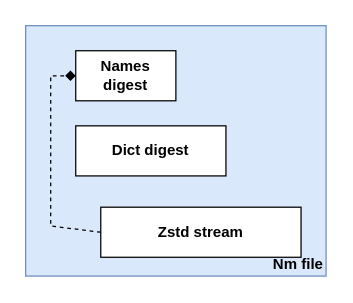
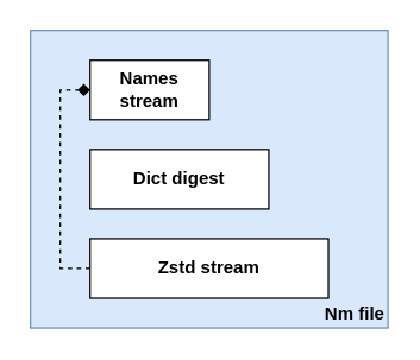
  <mxCell id="0" />
  <mxCell id="1" parent="0" />
  <mxCell id="2" value="Nm file" style="rounded=0;whiteSpace=wrap;html=1;fillColor=#dae8fc;strokeColor=#6c8ebf;verticalAlign=bottom;align=right;fontStyle=1" vertex="1" parent="1"><mxGeometry x="20" y="20" width="240" height="200" as="geometry" /></mxCell>
- <mxCell id="3" value="Names digest" style="whiteSpace=wrap;html=1;align=center;fontStyle=1" vertex="1" parent="1"><mxGeometry x="60" y="40" width="80" height="40" as="geometry" /></mxCell>
+ <mxCell id="3" value="Names stream" style="whiteSpace=wrap;html=1;align=center;fontStyle=1" vertex="1" parent="1"><mxGeometry x="60" y="40" width="80" height="40" as="geometry" /></mxCell>
  <mxCell id="4" value="Dict digest" style="whiteSpace=wrap;html=1;align=center;fontStyle=1" vertex="1" parent="1"><mxGeometry x="60" y="100" width="120" height="40" as="geometry" /></mxCell>
- <mxCell id="5" value="Zstd stream" style="whiteSpace=wrap;html=1;align=center;fontStyle=1" vertex="1" parent="1"><mxGeometry x="80" y="165" width="160" height="40" as="geometry" /></mxCell>
+ <mxCell id="5" value="Zstd stream" style="whiteSpace=wrap;html=1;align=center;fontStyle=1" vertex="1" parent="1"><mxGeometry x="60" y="160" width="160" height="40" as="geometry" /></mxCell>
  <mxCell id="6" value="" style="endArrow=diamond;html=1;rounded=0;entryX=0;entryY=0.5;entryDx=0;entryDy=0;exitX=0;exitY=0.5;exitDx=0;exitDy=0;dashed=1;" edge="1" parent="1" source="5" target="3"><mxGeometry width="50" height="50" relative="1" as="geometry"><mxPoint x="10" y="260" as="sourcePoint" /><mxPoint x="30" y="70" as="targetPoint" /><Array as="points"><mxPoint x="40" y="180" /><mxPoint x="40" y="60" /></Array></mxGeometry></mxCell>
